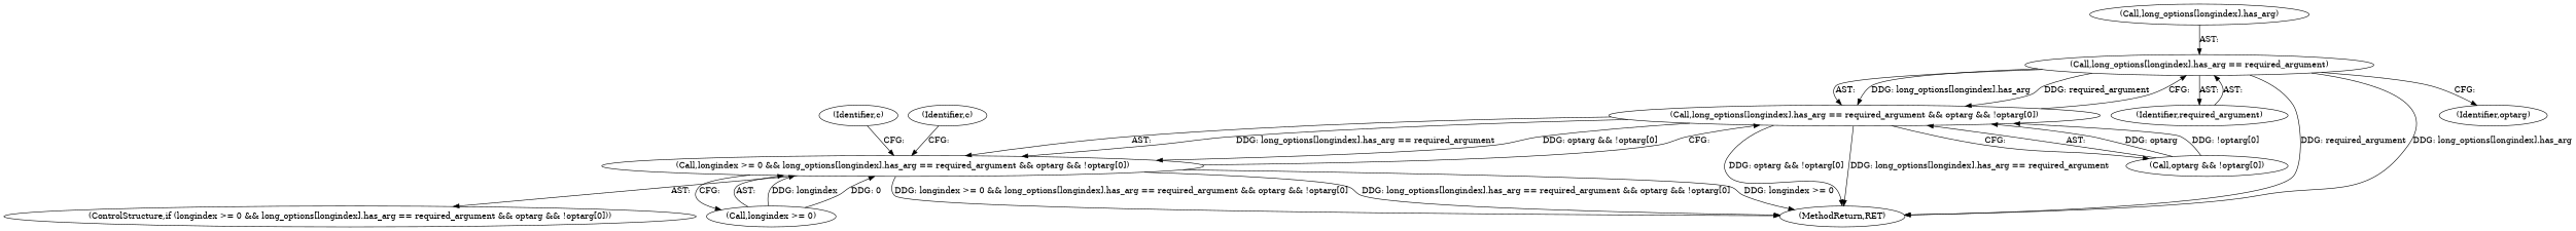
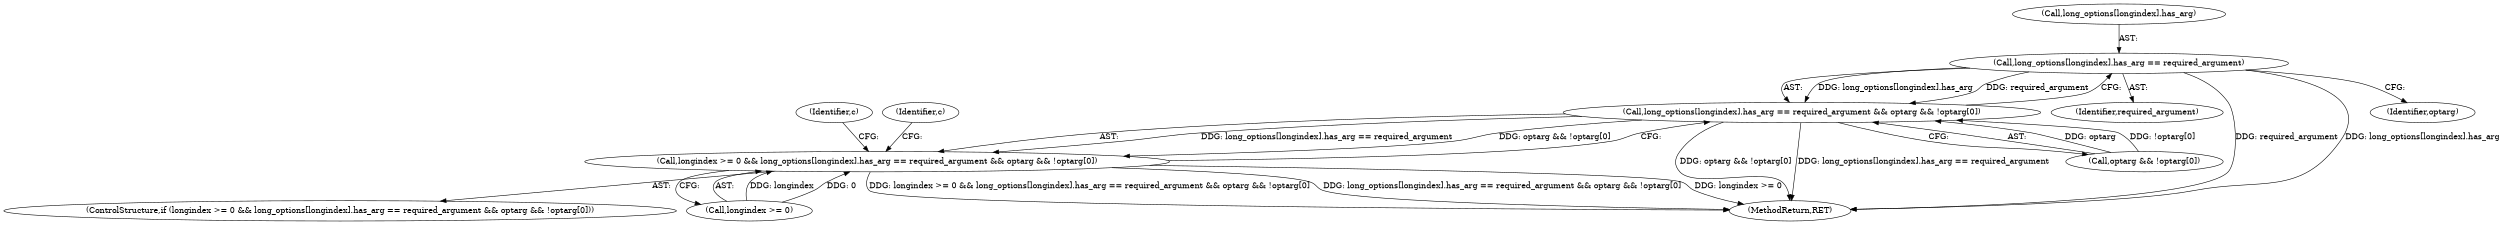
  digraph {
    n1 [label="(Call,long_options[longindex].has_arg == required_argument)"]
    n2 [label="(Call,long_options[longindex].has_arg == required_argument && optarg && !optarg[0])"]
    n3 [label="(Identifier,required_argument)"]
    n4 [label="(MethodReturn,RET)"]
    n5 [label="(Identifier,optarg)"]
    n6 [label="(Call,longindex >= 0 && long_options[longindex].has_arg == required_argument && optarg && !optarg[0])"]
    n7 [label="(Call,optarg && !optarg[0])"]
    n8 [label="(ControlStructure,if (longindex >= 0 && long_options[longindex].has_arg == required_argument && optarg && !optarg[0]))"]
    n9 [label="(Call,longindex >= 0)"]
    n10 [label="(Identifier,c)"]
    n11 [label="(Call,long_options[longindex].has_arg)"]
    n12 [label="(Identifier,c)"]
    n1 -> n2 [label="AST: "]
    n1 -> n2 [label="DDG: long_options[longindex].has_arg"]
    n1 -> n2 [label="DDG: required_argument"]
    n1 -> n3 [label="AST: "]
    n1 -> n4 [label="DDG: required_argument"]
    n1 -> n4 [label="DDG: long_options[longindex].has_arg"]
    n1 -> n5 [label="CFG: "]
    n2 -> n1 [label="CFG: "]
    n2 -> n4 [label="DDG: optarg && !optarg[0]"]
    n2 -> n4 [label="DDG: long_options[longindex].has_arg == required_argument"]
    n2 -> n6 [label="AST: "]
    n2 -> n6 [label="DDG: long_options[longindex].has_arg == required_argument"]
    n2 -> n6 [label="DDG: optarg && !optarg[0]"]
    n2 -> n7 [label="CFG: "]
-   n3 -> n1 [label="AST: "]
    n6 -> n2 [label="CFG: "]
    n6 -> n4 [label="DDG: longindex >= 0 && long_options[longindex].has_arg == required_argument && optarg && !optarg[0]"]
    n6 -> n4 [label="DDG: long_options[longindex].has_arg == required_argument && optarg && !optarg[0]"]
    n6 -> n4 [label="DDG: longindex >= 0"]
    n6 -> n8 [label="AST: "]
    n6 -> n9 [label="CFG: "]
    n7 -> n2 [label="AST: "]
    n7 -> n2 [label="DDG: optarg"]
    n7 -> n2 [label="DDG: !optarg[0]"]
    n9 -> n6 [label="AST: "]
    n9 -> n6 [label="DDG: longindex"]
    n9 -> n6 [label="DDG: 0"]
    n10 -> n6 [label="CFG: "]
    n11 -> n1 [label="AST: "]
    n12 -> n6 [label="CFG: "]
  }
